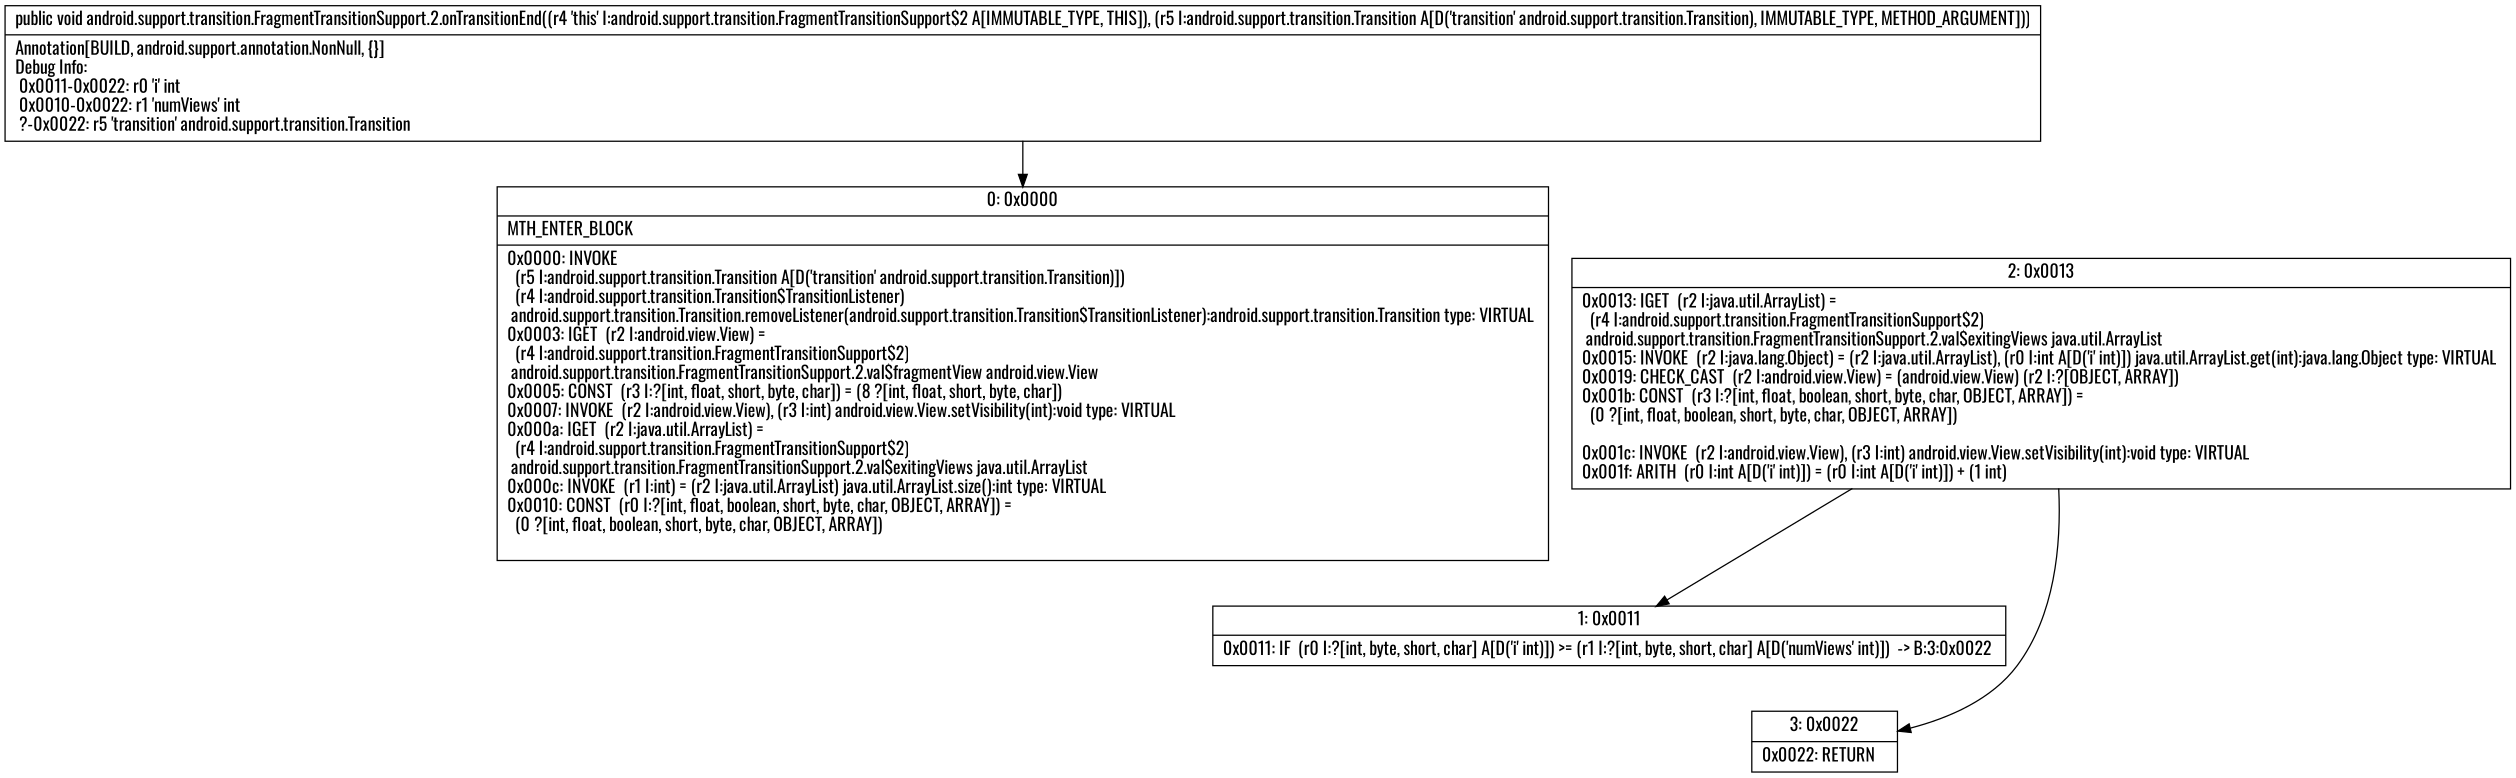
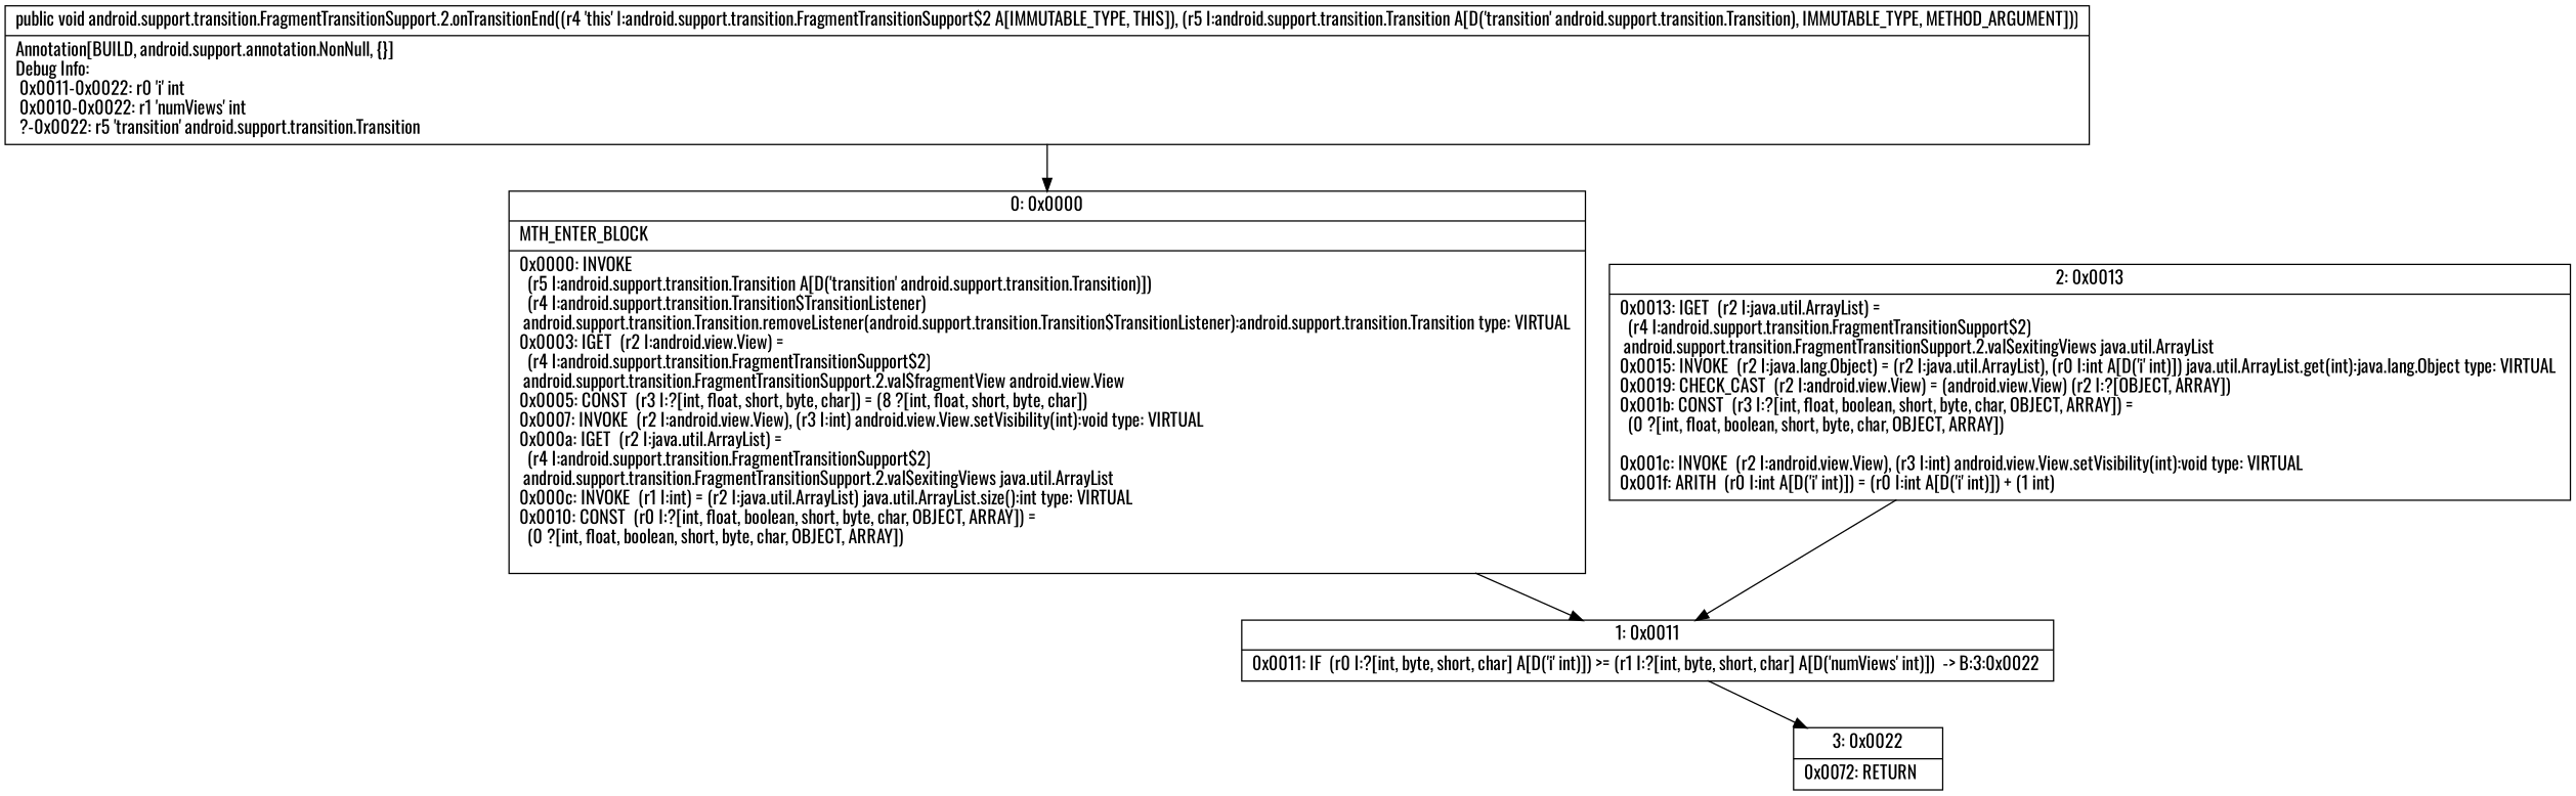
  digraph {
    fontname=Oswald
    node [fontname=Oswald shape=record]
    edge [fontname=Oswald]
    n1 [label="{0\:\ 0x0000|MTH_ENTER_BLOCK\l|0x0000: INVOKE  \l  (r5 I:android.support.transition.Transition A[D('transition' android.support.transition.Transition)])\l  (r4 I:android.support.transition.Transition$TransitionListener)\l android.support.transition.Transition.removeListener(android.support.transition.Transition$TransitionListener):android.support.transition.Transition type: VIRTUAL \l0x0003: IGET  (r2 I:android.view.View) = \l  (r4 I:android.support.transition.FragmentTransitionSupport$2)\l android.support.transition.FragmentTransitionSupport.2.val$fragmentView android.view.View \l0x0005: CONST  (r3 I:?[int, float, short, byte, char]) = (8 ?[int, float, short, byte, char]) \l0x0007: INVOKE  (r2 I:android.view.View), (r3 I:int) android.view.View.setVisibility(int):void type: VIRTUAL \l0x000a: IGET  (r2 I:java.util.ArrayList) = \l  (r4 I:android.support.transition.FragmentTransitionSupport$2)\l android.support.transition.FragmentTransitionSupport.2.val$exitingViews java.util.ArrayList \l0x000c: INVOKE  (r1 I:int) = (r2 I:java.util.ArrayList) java.util.ArrayList.size():int type: VIRTUAL \l0x0010: CONST  (r0 I:?[int, float, boolean, short, byte, char, OBJECT, ARRAY]) = \l  (0 ?[int, float, boolean, short, byte, char, OBJECT, ARRAY])\l \l}"]
    n2 [label="{1\:\ 0x0011|0x0011: IF  (r0 I:?[int, byte, short, char] A[D('i' int)]) \>= (r1 I:?[int, byte, short, char] A[D('numViews' int)])  \-\> B:3:0x0022 \l}"]
-   n3 [label="{3\:\ 0x0022|0x0022: RETURN   \l}"]
+   n3 [label="{3\:\ 0x0022|0x0072: RETURN   \l}"]
    n4 [label="{2\:\ 0x0013|0x0013: IGET  (r2 I:java.util.ArrayList) = \l  (r4 I:android.support.transition.FragmentTransitionSupport$2)\l android.support.transition.FragmentTransitionSupport.2.val$exitingViews java.util.ArrayList \l0x0015: INVOKE  (r2 I:java.lang.Object) = (r2 I:java.util.ArrayList), (r0 I:int A[D('i' int)]) java.util.ArrayList.get(int):java.lang.Object type: VIRTUAL \l0x0019: CHECK_CAST  (r2 I:android.view.View) = (android.view.View) (r2 I:?[OBJECT, ARRAY]) \l0x001b: CONST  (r3 I:?[int, float, boolean, short, byte, char, OBJECT, ARRAY]) = \l  (0 ?[int, float, boolean, short, byte, char, OBJECT, ARRAY])\l \l0x001c: INVOKE  (r2 I:android.view.View), (r3 I:int) android.view.View.setVisibility(int):void type: VIRTUAL \l0x001f: ARITH  (r0 I:int A[D('i' int)]) = (r0 I:int A[D('i' int)]) + (1 int) \l}"]
    n5 [label="{public void android.support.transition.FragmentTransitionSupport.2.onTransitionEnd((r4 'this' I:android.support.transition.FragmentTransitionSupport$2 A[IMMUTABLE_TYPE, THIS]), (r5 I:android.support.transition.Transition A[D('transition' android.support.transition.Transition), IMMUTABLE_TYPE, METHOD_ARGUMENT]))  | Annotation[BUILD, android.support.annotation.NonNull, \{\}]\lDebug Info:\l  0x0011\-0x0022: r0 'i' int\l  0x0010\-0x0022: r1 'numViews' int\l  ?\-0x0022: r5 'transition' android.support.transition.Transition\l}"]
-   n4 -> n3
+   n1 -> n2
+   n2 -> n3
    n4 -> n2
    n5 -> n1
  }
